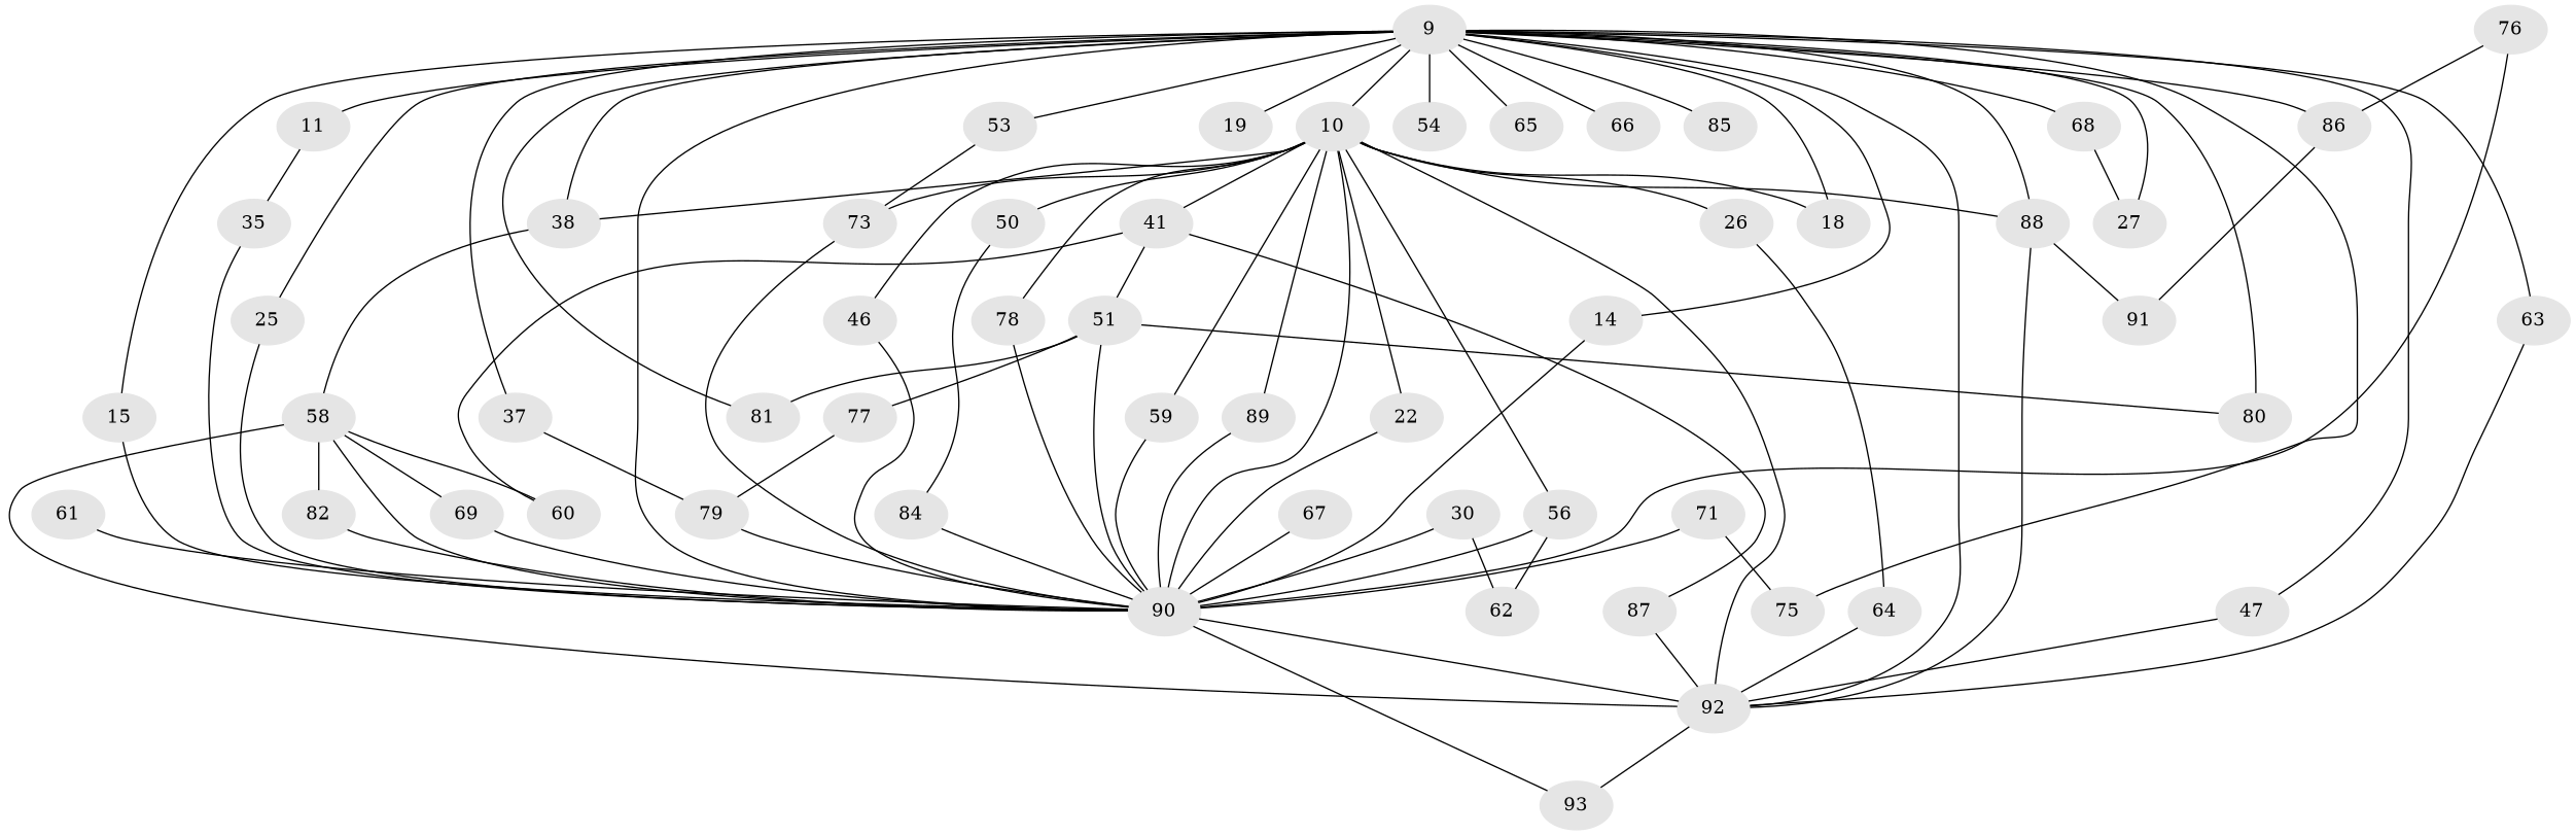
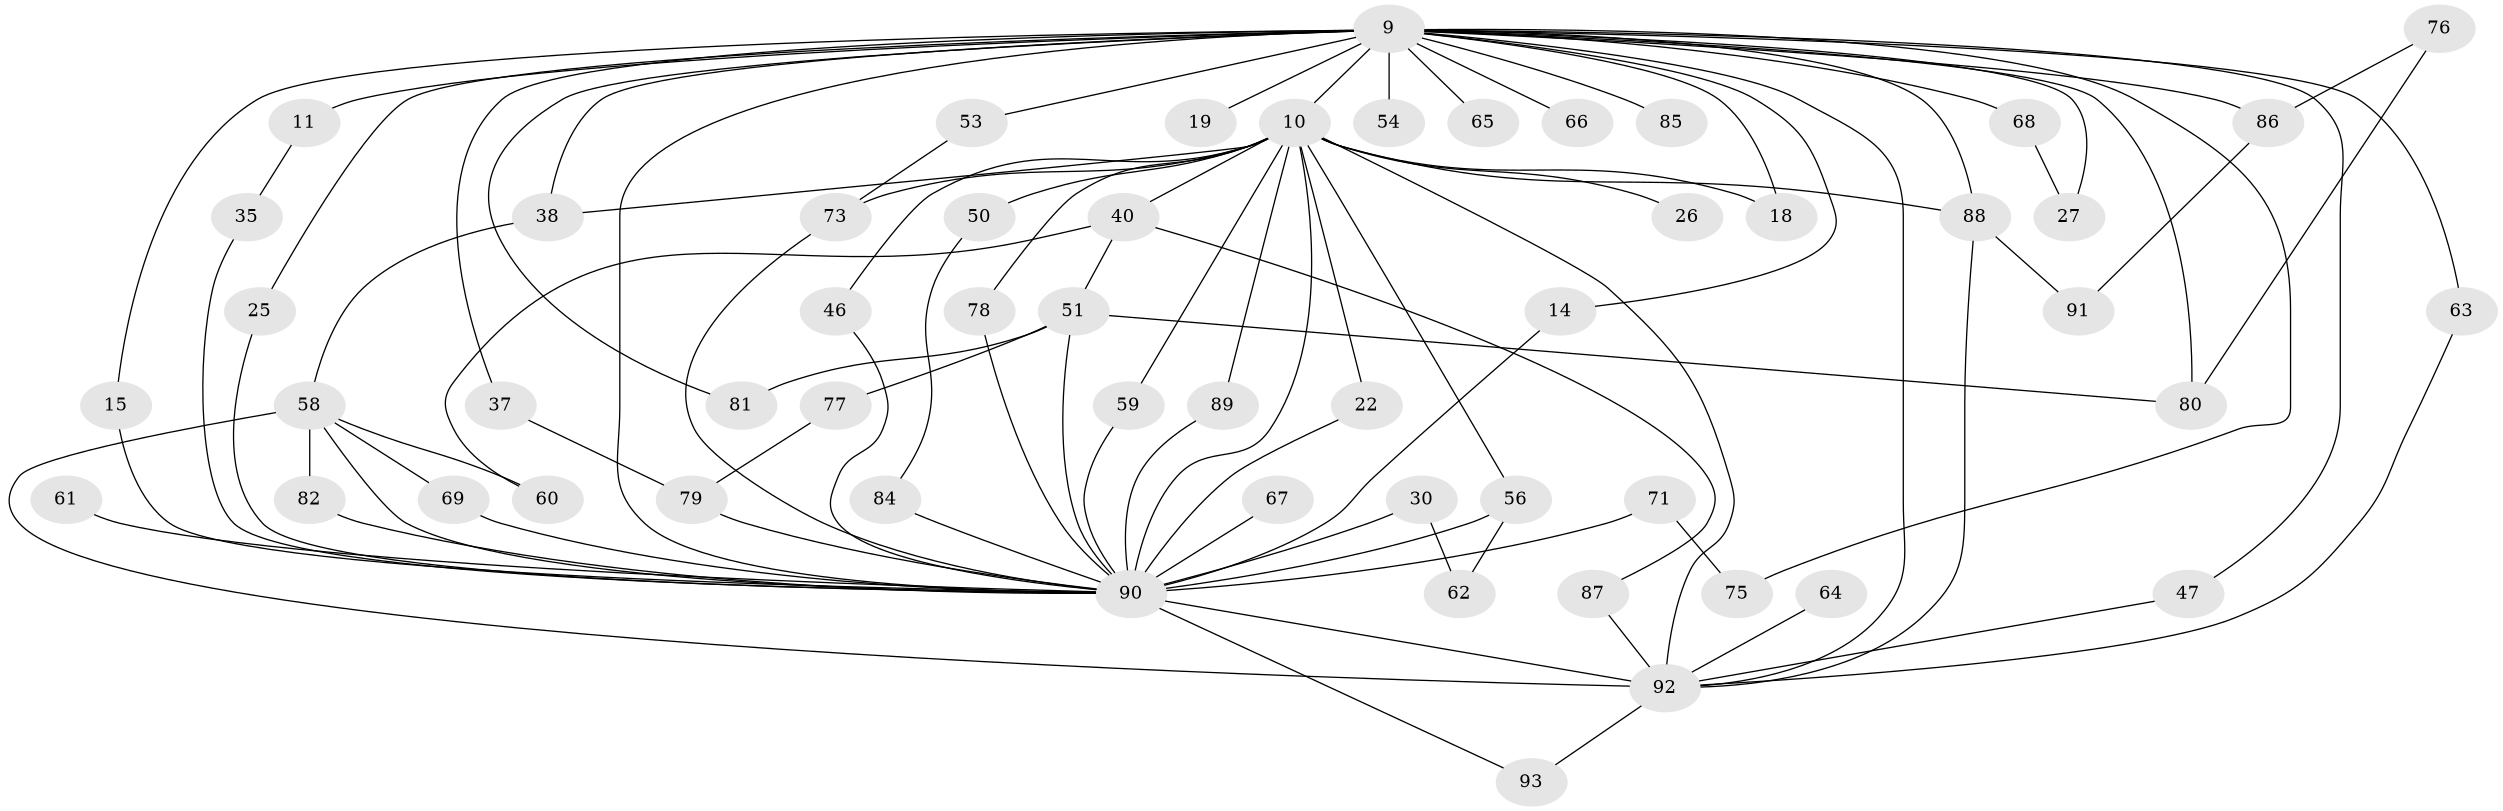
  graph {
    node [color=gray90 style=filled]
    9 [super="+1+6"]
    10 [super="+8"]
    11
    14
    15
    18
    19
    25
    27
    37
    38
    47
    53
    54
    65
    66
    68
    75
    80
    81
    n21 [label=63]
    85
    86 [super="+52"]
    88 [super="+45"]
    90 [super="+72+33+7"]
    92 [super="+70+74+12"]
    22
    26
-   40 [super="+20" label=41]
+   40 [super="+20"]
    46
    50
    56 [super="+28"]
    59
    73 [super="+34"]
    78 [super="+48"]
    89 [super="+21"]
    35
    79 [super="+23"]
    58 [super="+44"]
    61
    91
    93 [super="+36"]
    64
    51 [super="+29+39+43"]
    60
    87
    84 [super="+32+57"]
    62
    30 [super="+24"]
    69
    82 [super="+49"]
    77
    67 [super="+55+63"]
    71
    76
    9 -- 10 [weight=6]
    9 -- 11 [weight=2]
    9 -- 14
    9 -- 15
    9 -- 18
    9 -- 19 [weight=2]
    9 -- 25
    9 -- 27
    9 -- 37
    9 -- 38
    9 -- 47
    9 -- 53
    9 -- 54 [weight=2]
    9 -- 65 [weight=2]
    9 -- 66 [weight=2]
    9 -- 68
    9 -- 75
    9 -- 80
    9 -- 81
    9 -- n21
    9 -- 85 [weight=2]
    9 -- 86 [weight=3]
    9 -- 88
    9 -- 90 [weight=11]
    9 -- 92 [weight=9]
    10 -- 18
    10 -- 38
    10 -- 88 [weight=2]
    10 -- 90 [weight=7]
    10 -- 92 [weight=6]
    10 -- 22
    10 -- 26 [weight=2]
    10 -- 40 [weight=3]
    10 -- 46
    10 -- 50 [weight=2]
    10 -- 56
    10 -- 59
    10 -- 73 [weight=2]
    10 -- 78
    10 -- 89
    11 -- 35
    14 -- 90
    15 -- 90
    25 -- 90
    37 -- 79
    38 -- 58
    47 -- 92
    53 -- 73
    68 -- 27
    n21 -- 92
    86 -- 91
    88 -- 92
    88 -- 91
    90 -- 92 [weight=8]
    90 -- 93
    92 -- 93
    22 -- 90
-   26 -- 64
    40 -- 51 [weight=2]
    40 -- 60
    40 -- 87
    46 -- 90
    50 -- 84
    56 -- 90 [weight=2]
    56 -- 62
    59 -- 90
    73 -- 90
    78 -- 90
    89 -- 90
    35 -- 90
    79 -- 90 [weight=3]
    58 -- 90
    58 -- 92 [weight=2]
    58 -- 60
    58 -- 69
    58 -- 82 [weight=2]
    61 -- 90
    64 -- 92
    51 -- 80
    51 -- 81
    51 -- 90 [weight=2]
    51 -- 77
    87 -- 92
    84 -- 90 [weight=2]
    30 -- 90 [weight=3]
    30 -- 62
    69 -- 90
    82 -- 90
    77 -- 79
    67 -- 90 [weight=4]
    71 -- 75
    71 -- 90 [weight=2]
    76 -- 86
-   76 -- 90
+   76 -- 80
  }
